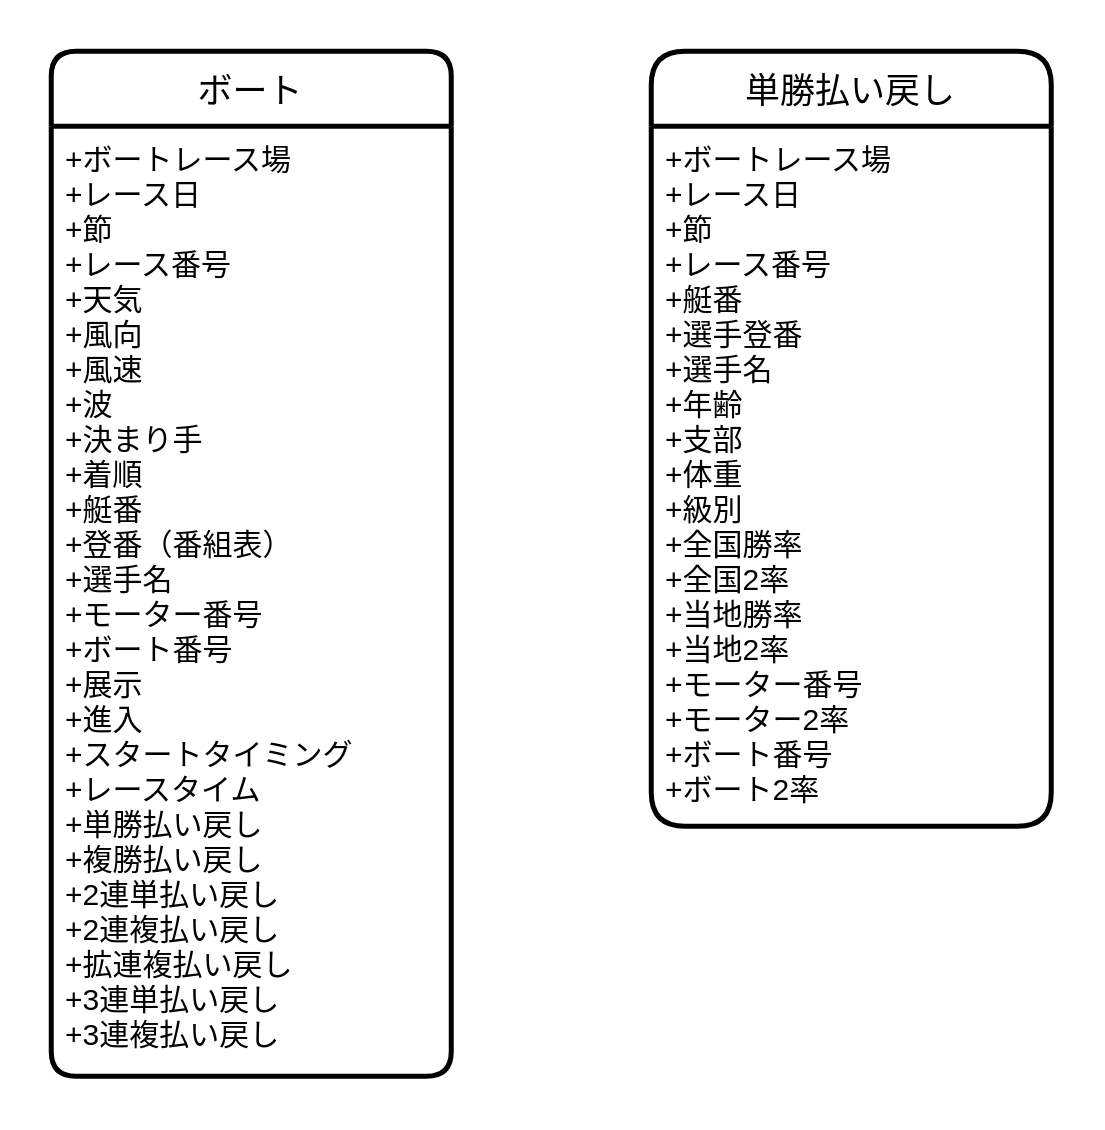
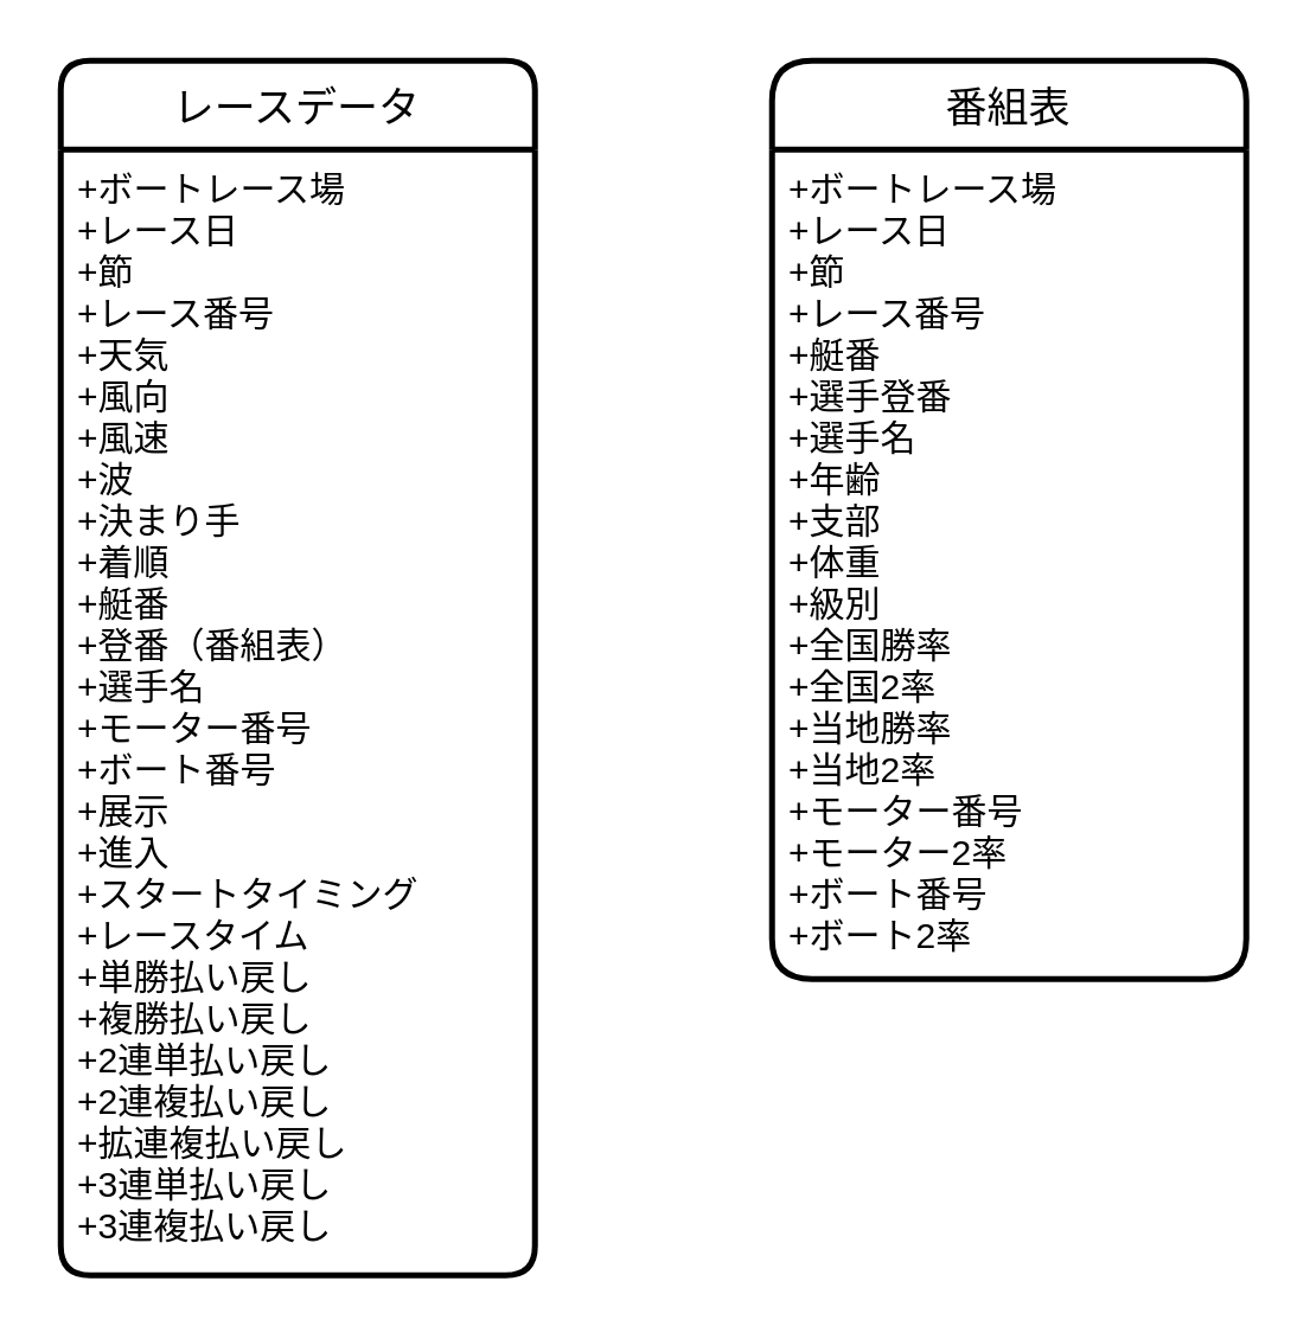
  <mxCell id="0" />
  <mxCell id="1" parent="0" />
- <mxCell id="2" value="ボート" style="swimlane;childLayout=stackLayout;horizontal=1;startSize=30;horizontalStack=0;rounded=1;fontSize=14;fontStyle=0;strokeWidth=2;resizeParent=0;resizeLast=1;shadow=0;dashed=0;align=center;arcSize=11;" parent="1" vertex="1"><mxGeometry x="20" y="20" width="160" height="410" as="geometry" /></mxCell>
+ <mxCell id="2" value="レースデータ" style="swimlane;childLayout=stackLayout;horizontal=1;startSize=30;horizontalStack=0;rounded=1;fontSize=14;fontStyle=0;strokeWidth=2;resizeParent=0;resizeLast=1;shadow=0;dashed=0;align=center;arcSize=11;" parent="1" vertex="1"><mxGeometry x="20" y="20" width="160" height="410" as="geometry" /></mxCell>
  <mxCell id="3" value="+ボートレース場&#10;+レース日&#10;+節&#10;+レース番号&#10;+天気&#10;+風向&#10;+風速&#10;+波&#10;+決まり手&#10;+着順&#10;+艇番&#10;+登番（番組表）&#10;+選手名&#10;+モーター番号&#10;+ボート番号&#10;+展示&#10;+進入&#10;+スタートタイミング&#10;+レースタイム&#10;+単勝払い戻し&#10;+複勝払い戻し&#10;+2連単払い戻し&#10;+2連複払い戻し&#10;+拡連複払い戻し&#10;+3連単払い戻し&#10;+3連複払い戻し" style="align=left;strokeColor=none;fillColor=none;spacingLeft=4;fontSize=12;verticalAlign=top;resizable=0;rotatable=0;part=1;" parent="2" vertex="1"><mxGeometry y="30" width="160" height="380" as="geometry" /></mxCell>
- <mxCell id="4" value="単勝払い戻し" style="swimlane;childLayout=stackLayout;horizontal=1;startSize=30;horizontalStack=0;rounded=1;fontSize=14;fontStyle=0;strokeWidth=2;resizeParent=0;resizeLast=1;shadow=0;dashed=0;align=center;" parent="1" vertex="1"><mxGeometry x="260" y="20" width="160" height="310" as="geometry" /></mxCell>
+ <mxCell id="4" value="番組表" style="swimlane;childLayout=stackLayout;horizontal=1;startSize=30;horizontalStack=0;rounded=1;fontSize=14;fontStyle=0;strokeWidth=2;resizeParent=0;resizeLast=1;shadow=0;dashed=0;align=center;" parent="1" vertex="1"><mxGeometry x="260" y="20" width="160" height="310" as="geometry" /></mxCell>
  <mxCell id="5" value="+ボートレース場&#10;+レース日&#10;+節&#10;+レース番号&#10;+艇番&#10;+選手登番&#10;+選手名&#10;+年齢&#10;+支部&#10;+体重&#10;+級別&#10;+全国勝率&#10;+全国2率&#10;+当地勝率&#10;+当地2率&#10;+モーター番号&#10;+モーター2率&#10;+ボート番号&#10;+ボート2率" style="align=left;strokeColor=none;fillColor=none;spacingLeft=4;fontSize=12;verticalAlign=top;resizable=0;rotatable=0;part=1;" parent="4" vertex="1"><mxGeometry y="30" width="160" height="280" as="geometry" /></mxCell>
